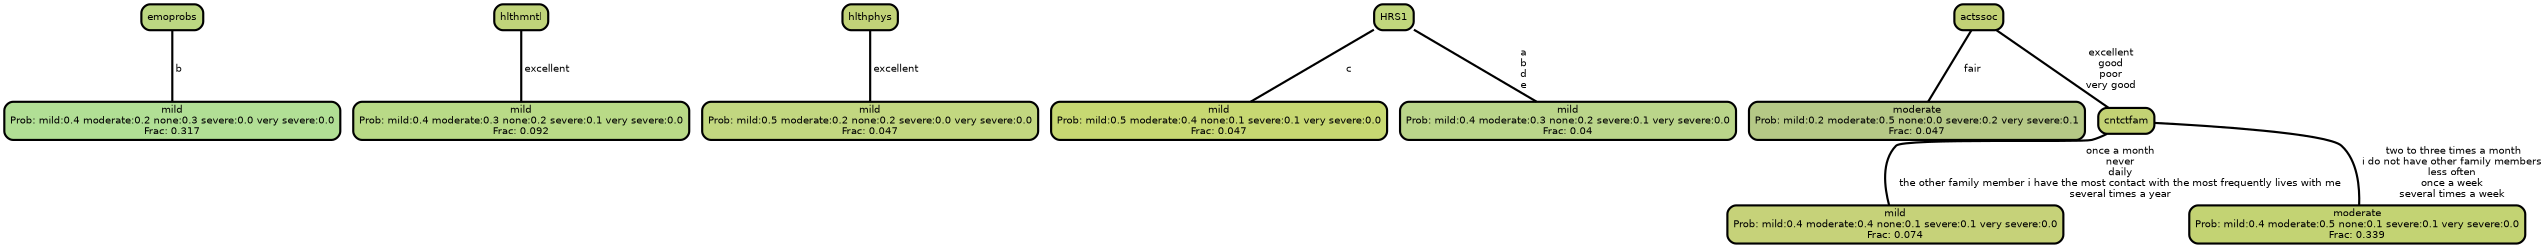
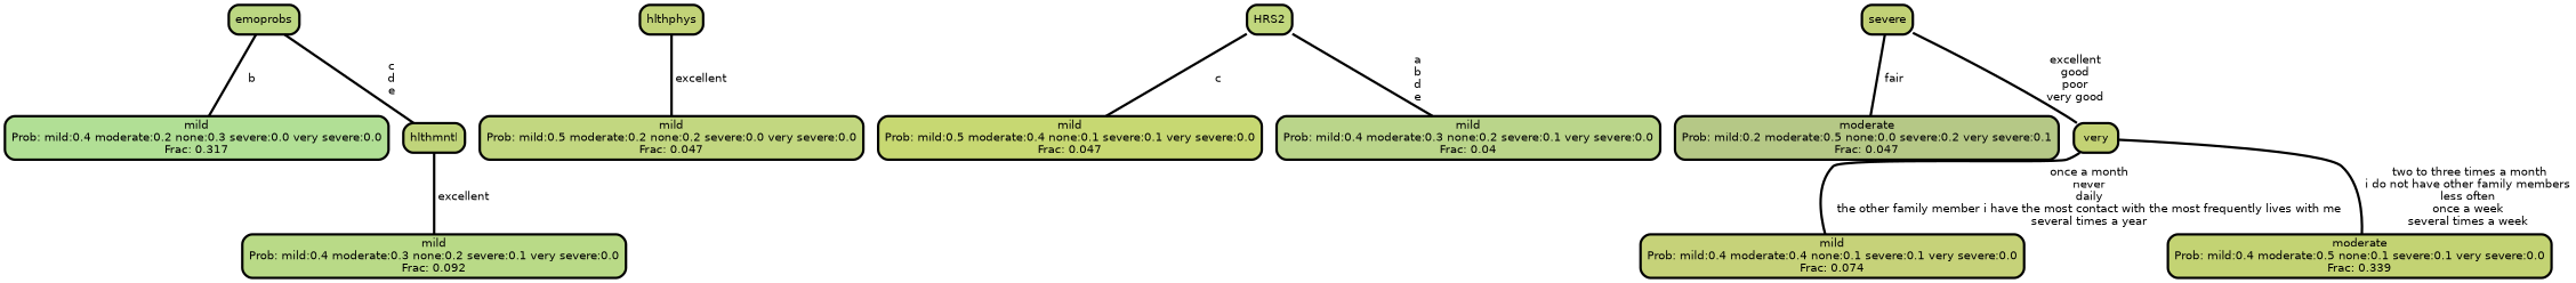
  graph {
    ranksep="0 equally"
    splines=straight
    node [color=black fontcolor=black fontname=helvetica penwidth=3 shape=box style="filled, rounded"]
    edge [color=black fontname=helvetica penwidth=3]
    n1 [fillcolor="#b1df95" label="mild\nProb: mild:0.4 moderate:0.2 none:0.3 severe:0.0 very severe:0.0\nFrac: 0.317"]
    n2 [fillcolor="#bcd782" label=emoprobs]
    n3 [fillcolor="#c0d47a" label=hlthmntl]
    n4 [fillcolor="#b9da87" label="mild\nProb: mild:0.4 moderate:0.3 none:0.2 severe:0.1 very severe:0.0\nFrac: 0.092"]
    n5 [fillcolor="#c2d378" label=hlthphys]
    n6 [fillcolor="#c2d780" label="mild\nProb: mild:0.5 moderate:0.2 none:0.2 severe:0.0 very severe:0.0\nFrac: 0.047"]
    n7 [fillcolor="#c7d872" label="mild\nProb: mild:0.5 moderate:0.4 none:0.1 severe:0.1 very severe:0.0\nFrac: 0.047"]
-   n8 [fillcolor="#c1d77d" label=HRS1]
+   n8 [fillcolor="#c1d77d" label=HRS2]
    n9 [fillcolor="#bad58a" label="mild\nProb: mild:0.4 moderate:0.3 none:0.2 severe:0.1 very severe:0.0\nFrac: 0.04"]
-   n10 [fillcolor="#c2d176" label=actssoc]
+   n10 [fillcolor="#c2d176" label=severe]
    n11 [fillcolor="#b5c886" label="moderate\nProb: mild:0.2 moderate:0.5 none:0.0 severe:0.2 very severe:0.1\nFrac: 0.047"]
-   n12 [fillcolor="#c3d274" label=cntctfam]
+   n12 [fillcolor="#c3d274" label=very]
    n13 [fillcolor="#c6d279" label="mild\nProb: mild:0.4 moderate:0.4 none:0.1 severe:0.1 very severe:0.0\nFrac: 0.074"]
    n14 [fillcolor="#c3d373" label="moderate\nProb: mild:0.4 moderate:0.5 none:0.1 severe:0.1 very severe:0.0\nFrac: 0.339"]
    subgraph sub_1 {
      rank=same
    }
    n2 -- n1 [label=" b"]
+   n2 -- n3 [label=" c\n d\n e"]
    n3 -- n4 [label=" excellent"]
    n5 -- n6 [label=" excellent"]
    n8 -- n7 [label=" c"]
    n8 -- n9 [label=" a\n b\n d\n e"]
    n10 -- n11 [label=" fair"]
    n10 -- n12 [label=" excellent\n good\n poor\n very good"]
    n12 -- n13 [label=" once a month\n never\n daily\n the other family member i have the most contact with the most frequently lives with me\n several times a year"]
    n12 -- n14 [label="  two to three times a month\n i do not have other family members\n less often\n once a week\n several times a week"]
  }
